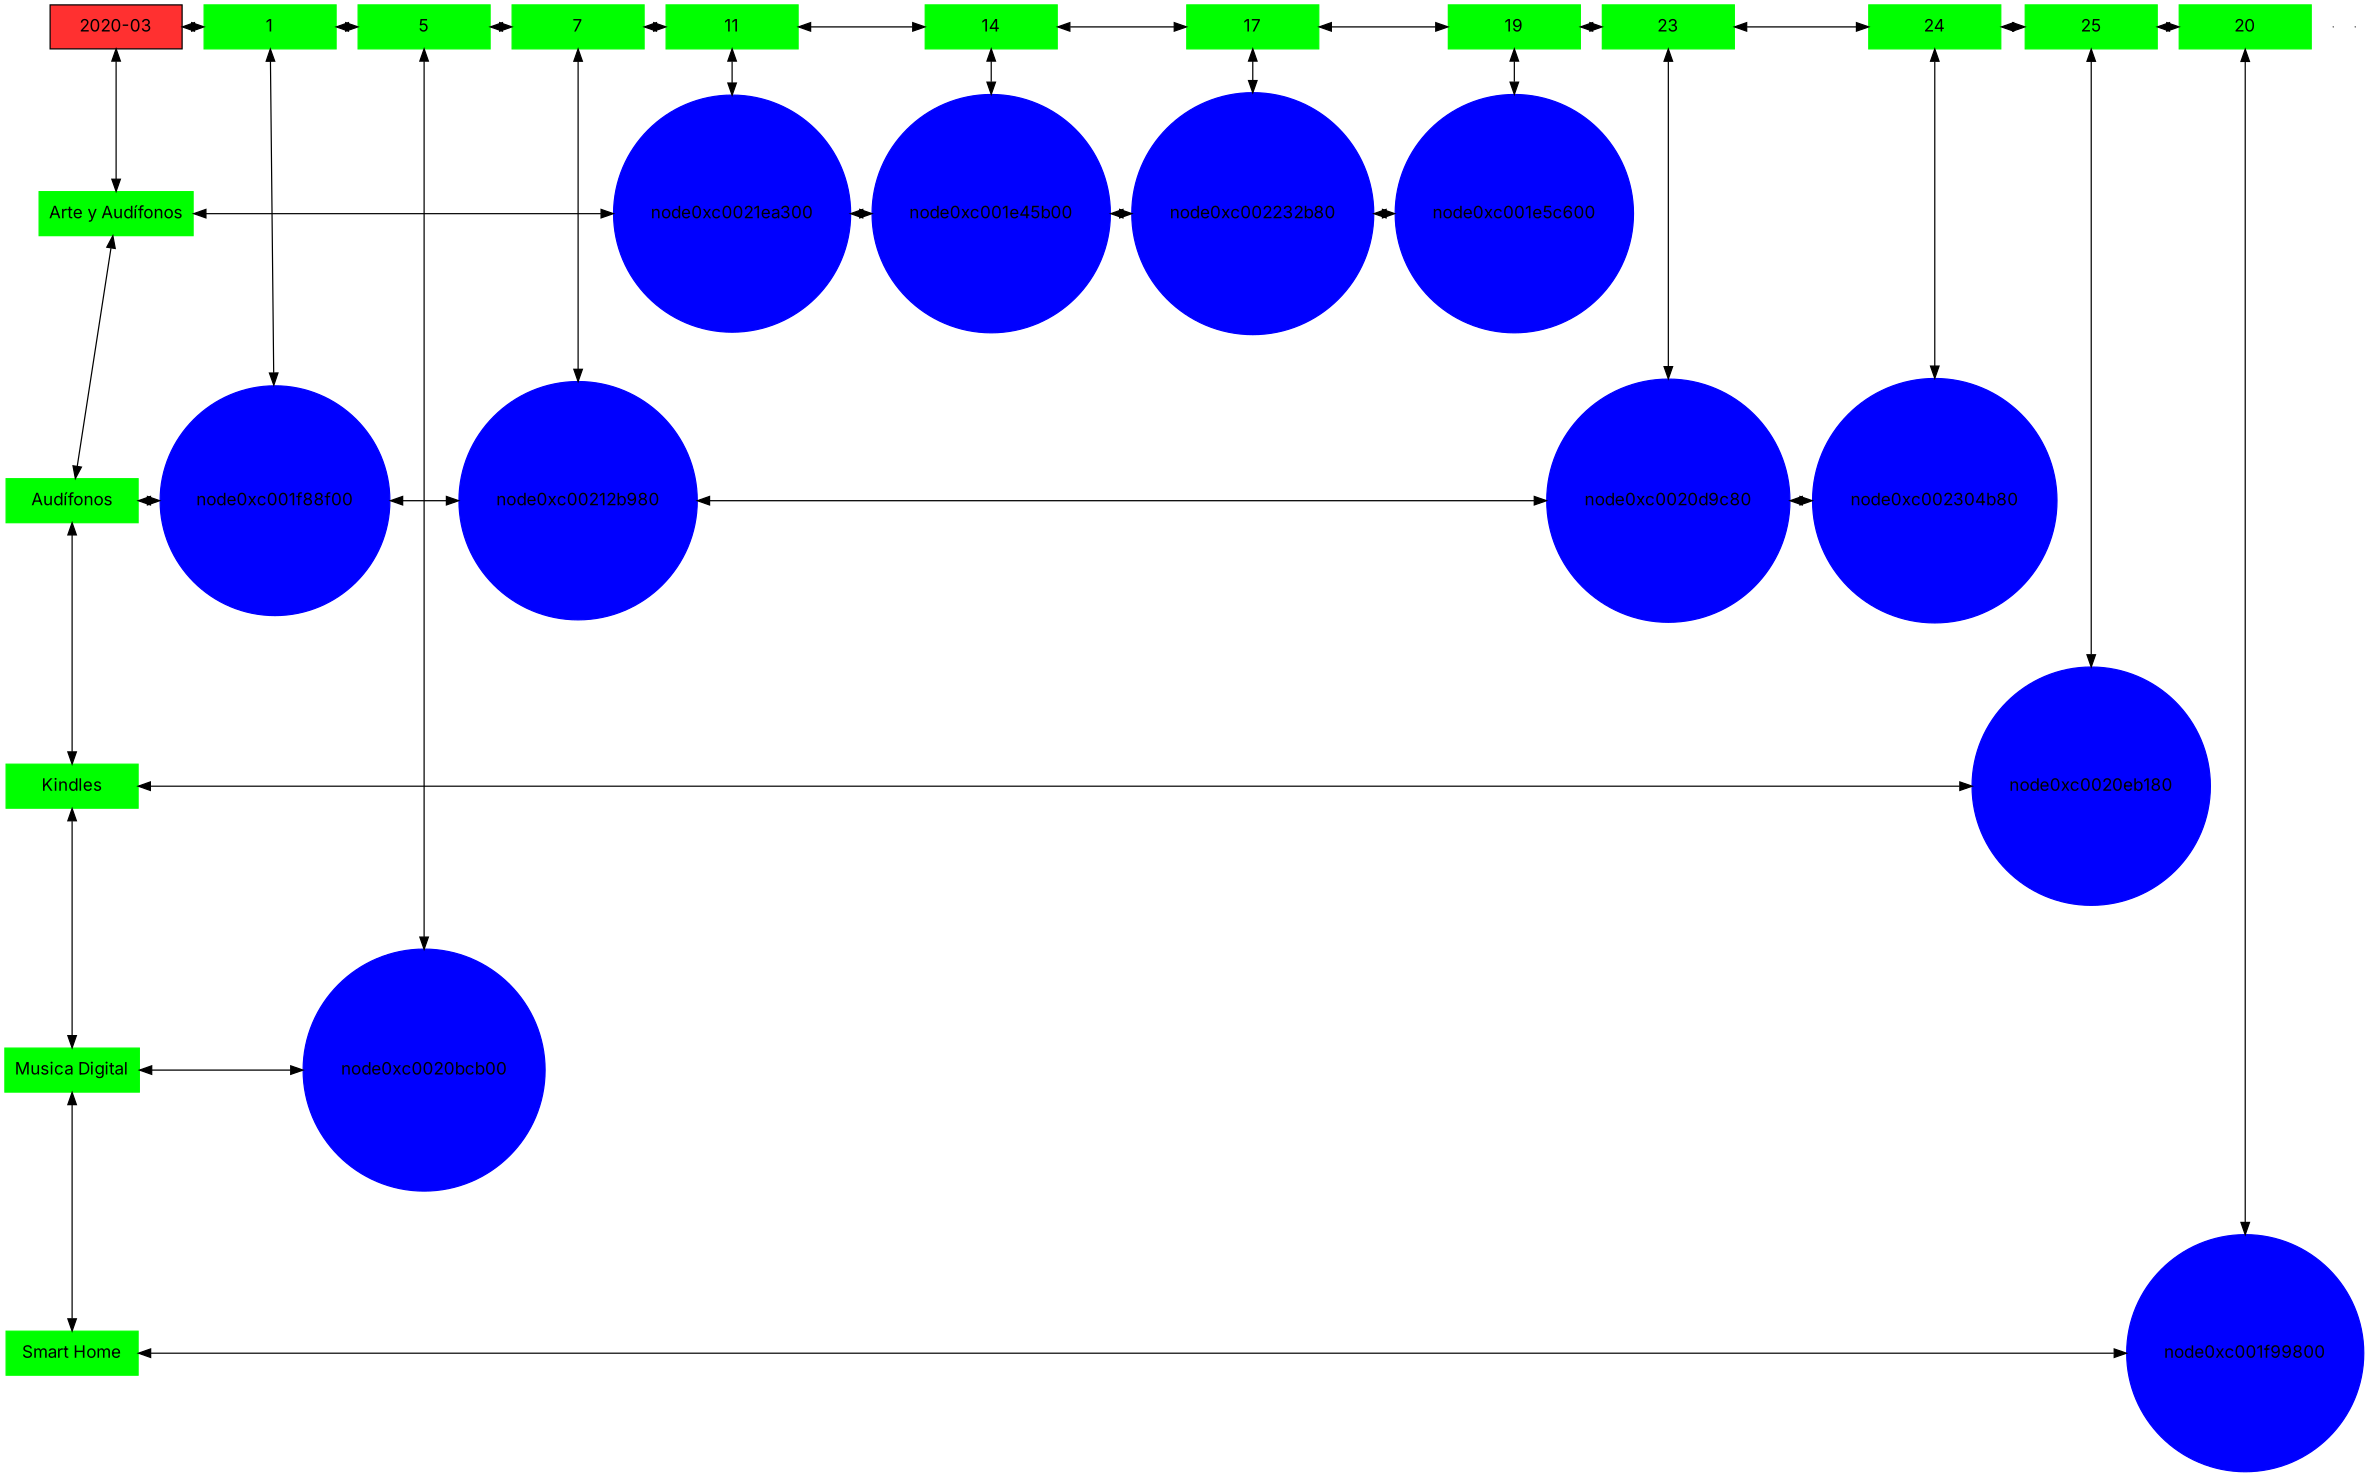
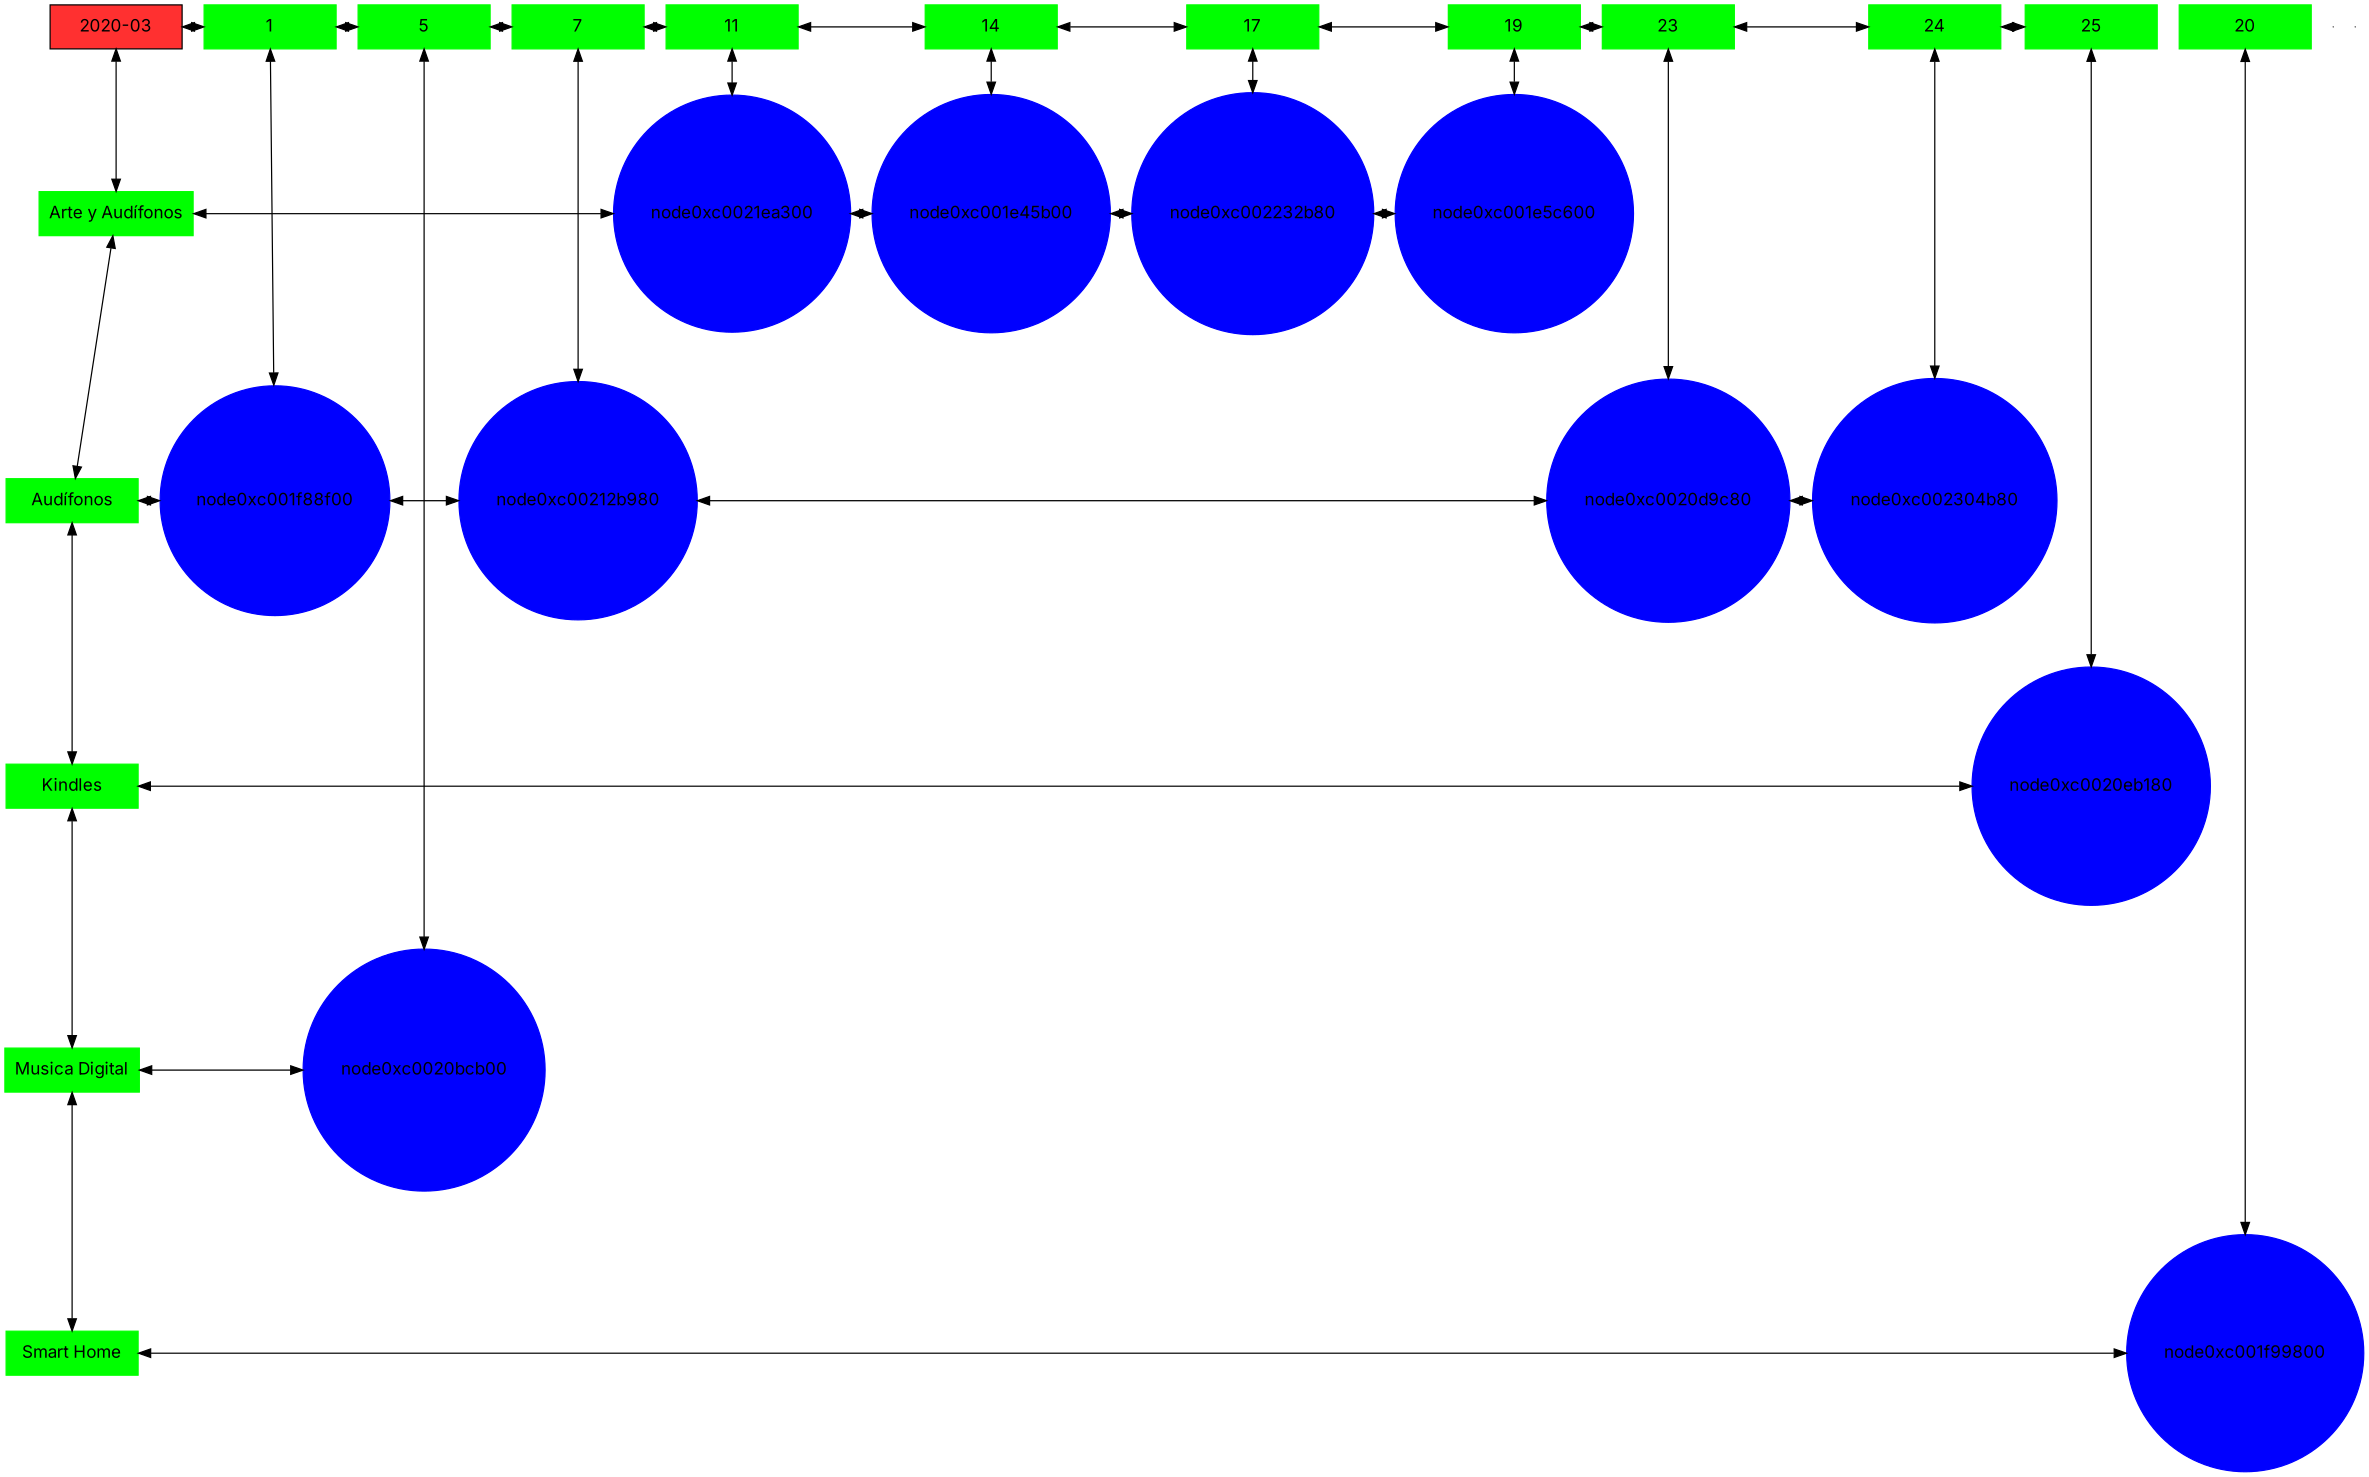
  digraph {
    fontname=Inter
    node [fontname=Inter group=1 shape=box style=filled color=green]
    edge [dir=both fontname=Inter]
    n1 [fillcolor=firebrick1 label="2020-03" width=1.5 color=""]
    n2 [label=1 width=1.5]
    n3 [group=5 label=5 width=1.5]
    n4 [group=7 label=7 width=1.5]
    n5 [group=11 label=11 width=1.5]
    n6 [group=14 label=14 width=1.5]
    n7 [group=17 label=17 width=1.5]
    n8 [group=19 label=19 width=1.5]
    n9 [group=23 label=23 width=1.5]
    n10 [group=24 label=24 width=1.5]
    n11 [group=25 label=25 width=1.5]
    n12 [group=27 label=20 width=1.5]
    n13 [label="Arte y Audífonos" width=1.5]
    node0xc0021ea300 [color=blue group=11 shape=circle width=0.5]
    node0xc001e45b00 [color=blue group=14 shape=circle width=0.5]
    n16 [label=Kindles width=1.5]
    node0xc0020eb180 [color=blue group=25 shape=circle width=0.5]
    node0xc002232b80 [color=blue group=17 shape=circle width=0.5]
    node0xc001e5c600 [color=blue group=19 shape=circle width=0.5]
    n20 [label="Audífonos" width=1.5]
    node0xc001f88f00 [color=blue shape=circle width=0.5]
    node0xc00212b980 [color=blue group=7 shape=circle width=0.5]
    node0xc0020d9c80 [color=blue group=23 shape=circle width=0.5]
    node0xc002304b80 [color=blue group=24 shape=circle width=0.5]
    n25 [label="Musica Digital" width=1.5]
    node0xc0020bcb00 [color=blue group=5 shape=circle width=0.5]
    n27 [label="Smart Home" width=1.5]
    node0xc001f99800 [color=blue group=27 shape=circle width=0.5]
    e0 [shape=point width=0 group="" style="" color=""]
    e1 [shape=point width=0 group="" style="" color=""]
    subgraph sub_1 {
      rank=same
      n1
      n2
    }
    subgraph sub_2 {
      rank=same
      n2
      n3
    }
    subgraph sub_3 {
      rank=same
      n3
      n4
    }
    subgraph sub_4 {
      rank=same
      n4
      n5
    }
    subgraph sub_5 {
      rank=same
      n5
      n6
    }
    subgraph sub_6 {
      rank=same
      n6
      n7
    }
    subgraph sub_7 {
      rank=same
      n7
      n8
    }
    subgraph sub_8 {
      rank=same
      n8
      n9
    }
    subgraph sub_9 {
      rank=same
      n9
      n10
    }
    subgraph sub_10 {
      rank=same
      n10
      n11
    }
    subgraph sub_11 {
      rank=same
      n11
      n12
    }
    subgraph sub_12 {
      rank=same
      n13
      node0xc0021ea300
    }
    subgraph sub_13 {
      rank=same
      node0xc0021ea300
      node0xc001e45b00
    }
    subgraph sub_14 {
      rank=same
      n16
      node0xc0020eb180
    }
    subgraph sub_15 {
      rank=same
      node0xc001e45b00
      node0xc002232b80
    }
    subgraph sub_16 {
      rank=same
      node0xc002232b80
      node0xc001e5c600
    }
    subgraph sub_17 {
      rank=same
      n20
      node0xc001f88f00
    }
    subgraph sub_18 {
      rank=same
      node0xc001f88f00
      node0xc00212b980
    }
    subgraph sub_19 {
      rank=same
      node0xc00212b980
      node0xc0020d9c80
    }
    subgraph sub_20 {
      rank=same
      node0xc0020d9c80
      node0xc002304b80
    }
    subgraph sub_21 {
      rank=same
      n25
      node0xc0020bcb00
    }
    subgraph sub_22 {
      rank=same
      n27
      node0xc001f99800
    }
    n1 -> n2
    n1 -> n13
    n2 -> n3
    n2 -> node0xc001f88f00
    n3 -> n4
    n3 -> node0xc0020bcb00
    n4 -> n5
    n4 -> node0xc00212b980
    n5 -> n6
    n5 -> node0xc0021ea300
    n6 -> n7
    n6 -> node0xc001e45b00
    n7 -> n8
    n7 -> node0xc002232b80
    n8 -> n9
    n8 -> node0xc001e5c600
    n9 -> n10
    n9 -> node0xc0020d9c80
    n10 -> n11
    n10 -> node0xc002304b80
-   n11 -> n12
    n11 -> node0xc0020eb180
    n12 -> node0xc001f99800
    n13 -> node0xc0021ea300
    n13 -> n20
    node0xc0021ea300 -> node0xc001e45b00
    node0xc001e45b00 -> node0xc002232b80
    n16 -> node0xc0020eb180
    n16 -> n25
    node0xc002232b80 -> node0xc001e5c600
    n20 -> n16
    n20 -> node0xc001f88f00
    node0xc001f88f00 -> node0xc00212b980
    node0xc00212b980 -> node0xc0020d9c80
    node0xc0020d9c80 -> node0xc002304b80
    n25 -> node0xc0020bcb00
    n25 -> n27
    n27 -> node0xc001f99800
  }
